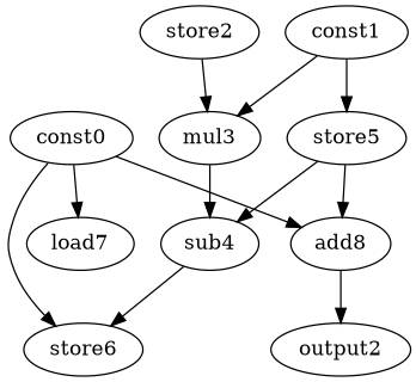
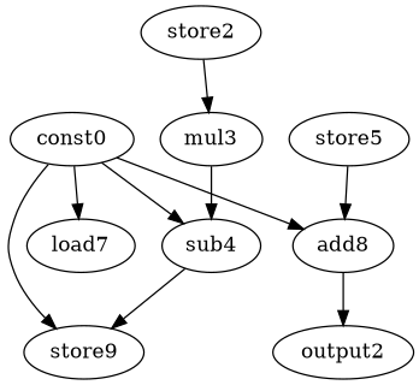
  digraph {
    node [opcode=const]
    edge [operand=0]
    sub4 [opcode=sub]
    const0
    n3 [label=load7 opcode=output]
    add8 [opcode=add]
-   store6 [opcode=store]
+   store6 [opcode=store label=store9]
    n6 [label=output2 opcode=output]
    mul3 [opcode=mul]
-   const1
    n9 [label=store5 opcode=load]
    n10 [label=store2]
    sub4 -> store6 [operand=1]
-   n9 -> sub4
+   const0 -> sub4
    const0 -> n3
    const0 -> add8
    const0 -> store6
    add8 -> n6
    mul3 -> sub4 [operand=1]
-   const1 -> mul3
-   const1 -> n9
    n9 -> add8 [operand=1]
    n10 -> mul3 [operand=1]
  }
